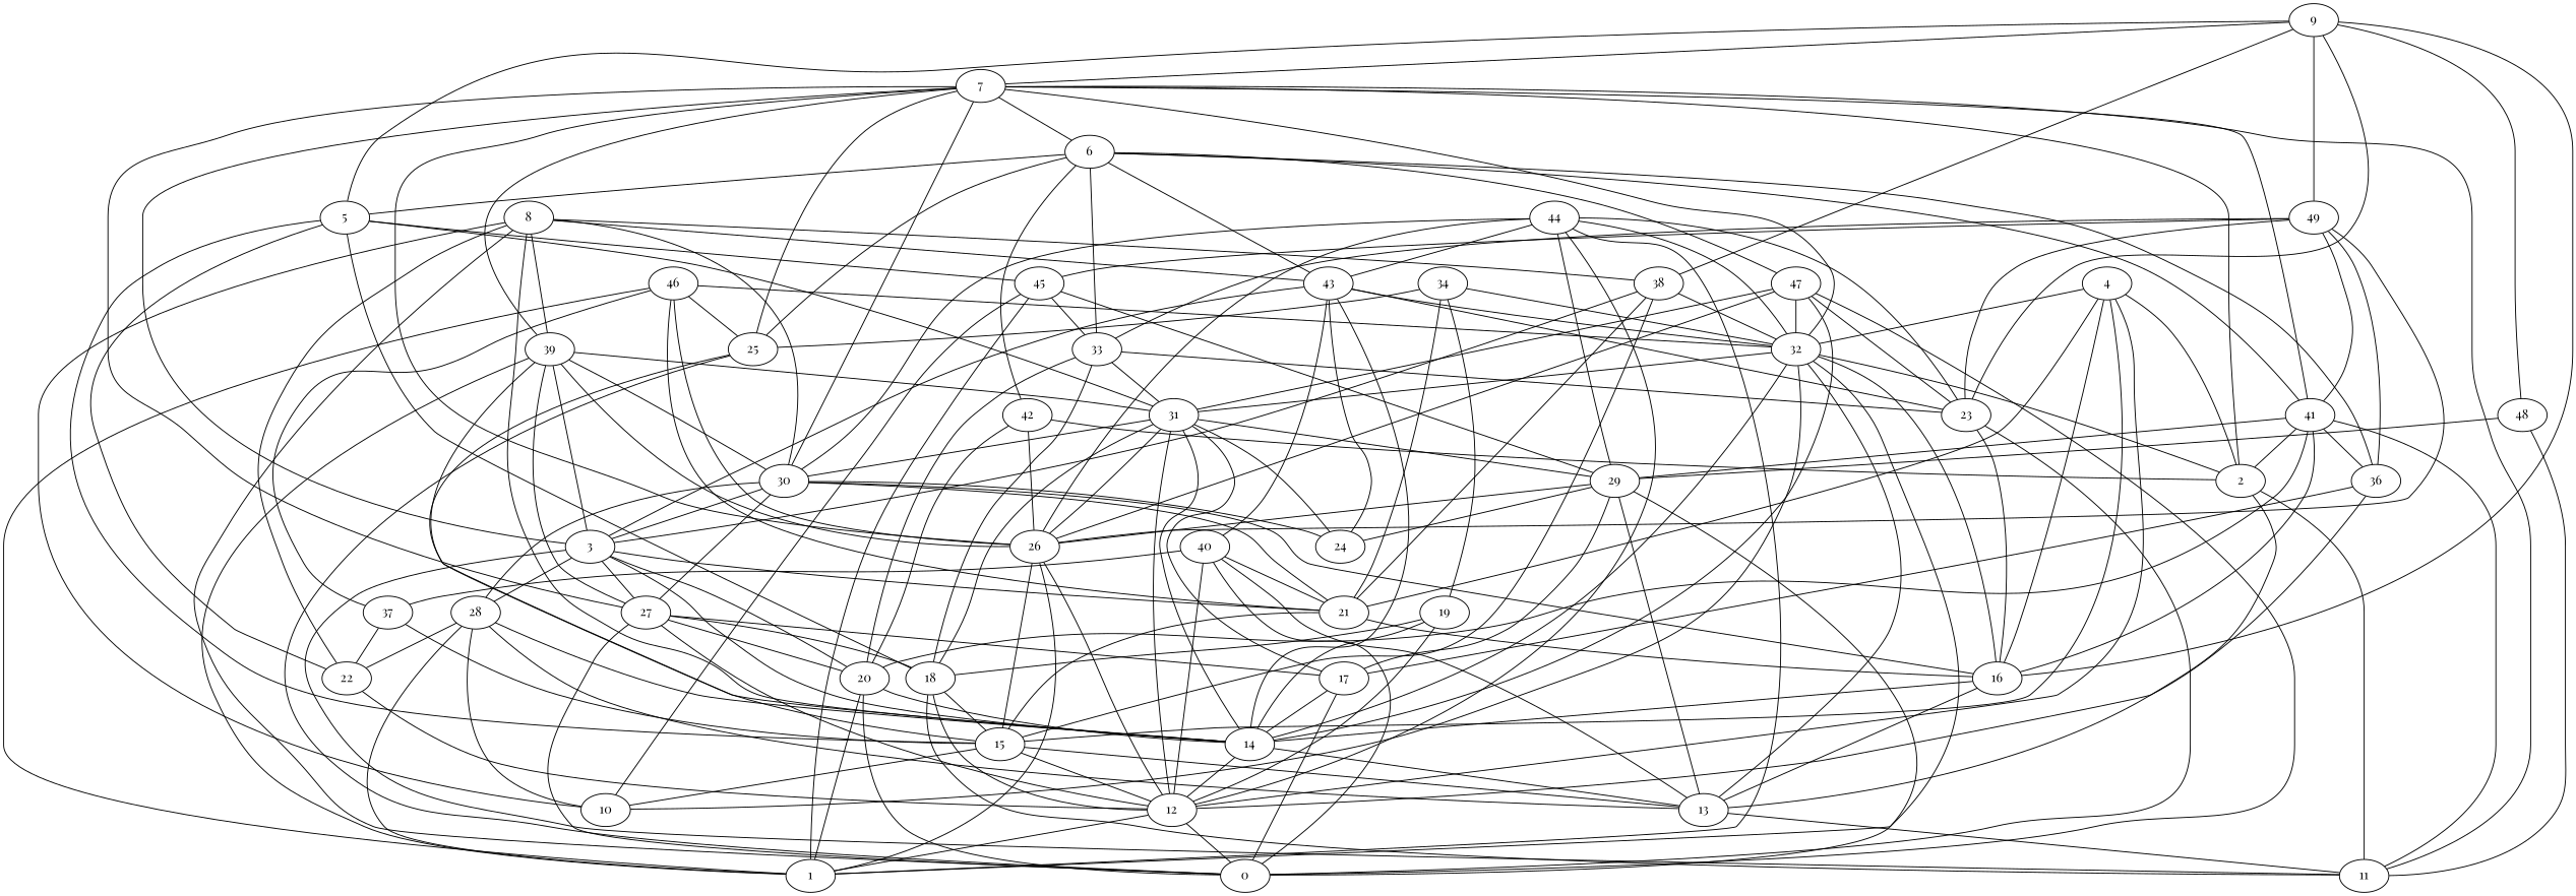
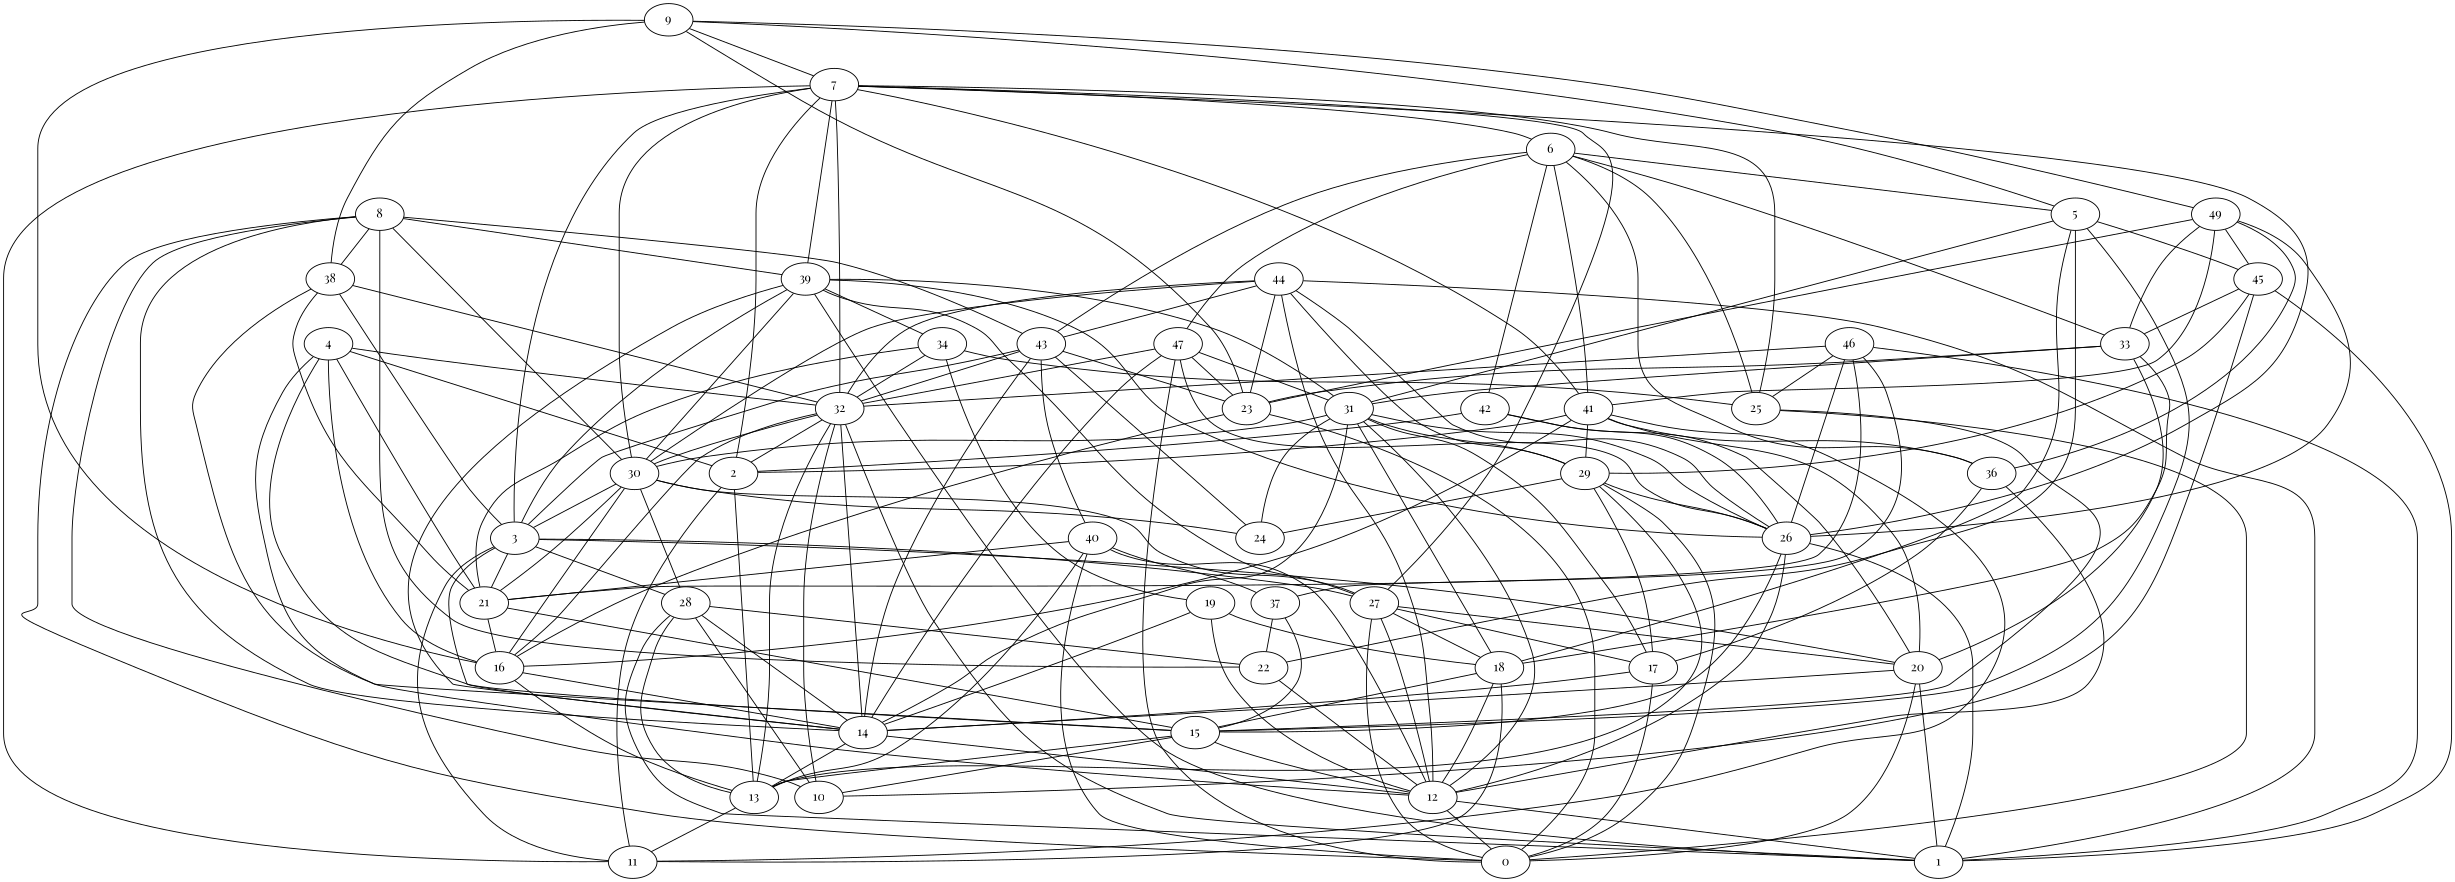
  digraph {
    fontname="Playfair Display"
    node [fontname="Playfair Display"]
    edge [color=black dir=none fontname="Playfair Display"]
    38
    21
    15
    32
    3
    16
    10
    12
    13
    8
    43
    22
    14
    0
    30
    39
    23
    40
    24
    46
    1
    26
    25
    37
    31
    2
    19
    18
    27
    28
    11
    20
    29
    17
    34
    41
    36
    49
    45
    33
    42
    7
    6
    47
    5
    44
    4
    9
-   48
    subgraph sub_1 {
      38
      21
      15
      32
      3
      16
      10
      12
      13
      8
      43
      22
      14
      0
      30
      39
      23
      40
      24
      46
      1
      26
      25
      37
      31
      2
      19
      18
      27
      28
      11
      20
      29
      17
      34
      41
      36
      49
      45
      33
      42
      7
      6
      47
      5
      44
      4
      9
-     48
    }
    38 -> 21
    38 -> 15
    38 -> 32
    38 -> 3
    21 -> 15
    21 -> 16
    15 -> 10
    15 -> 12
    15 -> 13
    32 -> 16
    32 -> 10
    32 -> 13
    32 -> 14
    32 -> 1
-   32 -> 31
+   32 -> 30
    32 -> 2
    3 -> 21
    3 -> 14
    3 -> 27
    3 -> 28
    3 -> 11
    3 -> 20
    16 -> 13
    16 -> 14
    12 -> 0
    12 -> 1
    13 -> 11
    8 -> 38
    8 -> 10
    8 -> 43
    8 -> 22
    8 -> 14
    8 -> 0
    8 -> 30
    8 -> 39
    43 -> 32
    43 -> 3
    43 -> 14
    43 -> 23
    43 -> 40
    43 -> 24
    22 -> 12
    14 -> 12
    14 -> 13
    30 -> 21
    30 -> 3
    30 -> 16
    30 -> 24
    30 -> 27
    30 -> 28
    39 -> 3
    39 -> 14
    39 -> 30
    39 -> 1
    39 -> 26
    39 -> 31
    39 -> 27
+   39 -> 34
    23 -> 16
    23 -> 0
    40 -> 21
    40 -> 12
    40 -> 13
    40 -> 0
    40 -> 37
    46 -> 21
    46 -> 32
    46 -> 1
    46 -> 26
    46 -> 25
    46 -> 37
    26 -> 15
    26 -> 12
    26 -> 1
    25 -> 15
    25 -> 0
    37 -> 15
    37 -> 22
    31 -> 12
    31 -> 14
    31 -> 30
    31 -> 24
    31 -> 26
    31 -> 18
    31 -> 29
    31 -> 17
    2 -> 13
    2 -> 11
    19 -> 12
    19 -> 14
    19 -> 18
    18 -> 15
    18 -> 12
    18 -> 11
    27 -> 12
    27 -> 0
    27 -> 18
    27 -> 20
    27 -> 17
    28 -> 10
    28 -> 13
    28 -> 22
    28 -> 14
    28 -> 1
    20 -> 14
    20 -> 0
    20 -> 1
    29 -> 13
    29 -> 0
    29 -> 24
    29 -> 26
    29 -> 17
    17 -> 14
    17 -> 0
    34 -> 21
    34 -> 32
    34 -> 25
    34 -> 19
    41 -> 16
    41 -> 2
    41 -> 11
    41 -> 20
    41 -> 29
    41 -> 36
    36 -> 12
    36 -> 17
    49 -> 23
    49 -> 26
    49 -> 41
    49 -> 36
    49 -> 45
    49 -> 33
    45 -> 10
    45 -> 1
    45 -> 29
    45 -> 33
    33 -> 23
    33 -> 31
    33 -> 18
    33 -> 20
    42 -> 26
    42 -> 2
    42 -> 20
    7 -> 32
    7 -> 3
    7 -> 30
    7 -> 39
    7 -> 26
    7 -> 25
    7 -> 2
    7 -> 27
    7 -> 11
    7 -> 41
    7 -> 6
    6 -> 43
    6 -> 25
    6 -> 41
    6 -> 36
    6 -> 33
    6 -> 42
    6 -> 47
    6 -> 5
    47 -> 32
    47 -> 14
    47 -> 0
    47 -> 23
    47 -> 26
    47 -> 31
    5 -> 15
    5 -> 22
    5 -> 31
    5 -> 18
    5 -> 45
    44 -> 32
    44 -> 12
    44 -> 43
    44 -> 30
    44 -> 23
    44 -> 1
    44 -> 26
    44 -> 29
    4 -> 21
    4 -> 15
    4 -> 32
    4 -> 16
    4 -> 12
    4 -> 2
    9 -> 38
    9 -> 16
    9 -> 23
    9 -> 49
    9 -> 7
    9 -> 5
-   9 -> 48
-   48 -> 11
-   48 -> 29
  }
